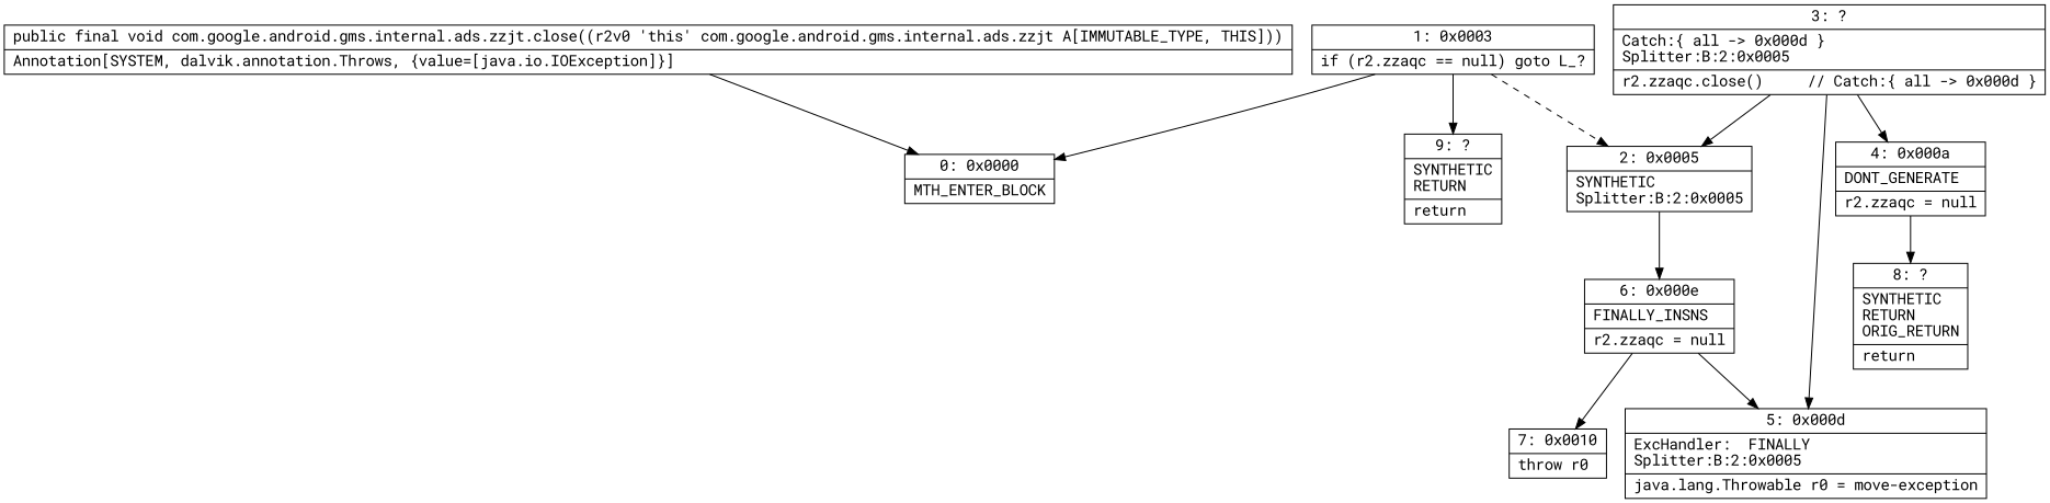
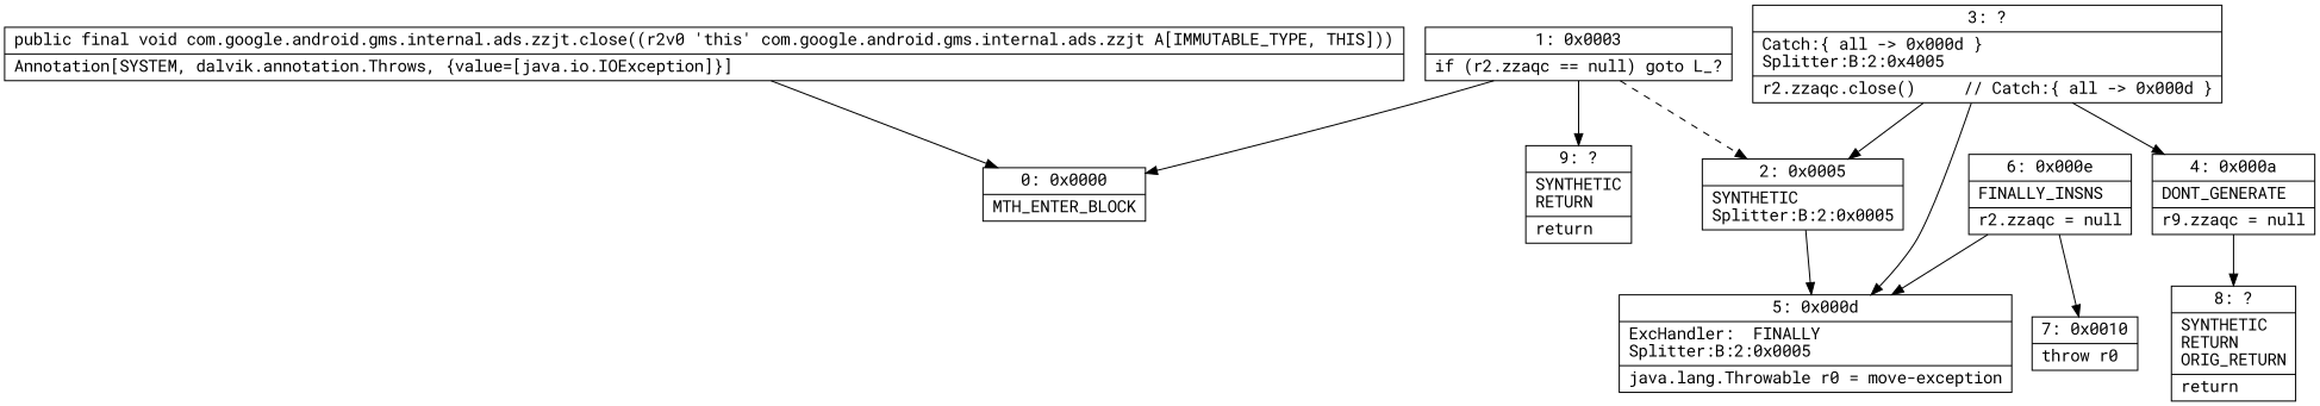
  digraph {
    fontname="Roboto Mono"
    node [fontname="Roboto Mono" shape=record]
    edge [fontname="Roboto Mono"]
    n1 [label="{0\:\ 0x0000|MTH_ENTER_BLOCK\l}"]
    n2 [label="{1\:\ 0x0003|if (r2.zzaqc == null) goto L_?\l}"]
    n3 [label="{2\:\ 0x0005|SYNTHETIC\lSplitter:B:2:0x0005\l}"]
    n4 [label="{9\:\ ?|SYNTHETIC\lRETURN\l|return\l}"]
    n5 [label="{5\:\ 0x000d|ExcHandler:  FINALLY\lSplitter:B:2:0x0005\l|java.lang.Throwable r0 = move\-exception\l}"]
-   n6 [label="{3\:\ ?|Catch:\{ all \-\> 0x000d \}\lSplitter:B:2:0x0005\l|r2.zzaqc.close()     \/\/ Catch:\{ all \-\> 0x000d \}\l}"]
-   n7 [label="{4\:\ 0x000a|DONT_GENERATE\l|r2.zzaqc = null\l}"]
+   n6 [label="{3\:\ ?|Catch:\{ all \-\> 0x000d \}\lSplitter:B:2:0x4005\l|r2.zzaqc.close()     \/\/ Catch:\{ all \-\> 0x000d \}\l}"]
+   n7 [label="{4\:\ 0x000a|DONT_GENERATE\l|r9.zzaqc = null\l}"]
    n8 [label="{8\:\ ?|SYNTHETIC\lRETURN\lORIG_RETURN\l|return\l}"]
    n9 [label="{6\:\ 0x000e|FINALLY_INSNS\l|r2.zzaqc = null\l}"]
    n10 [label="{7\:\ 0x0010|throw r0\l}"]
    n11 [label="{public final void com.google.android.gms.internal.ads.zzjt.close((r2v0 'this' com.google.android.gms.internal.ads.zzjt A[IMMUTABLE_TYPE, THIS]))  | Annotation[SYSTEM, dalvik.annotation.Throws, \{value=[java.io.IOException]\}]\l}"]
    n2 -> n1
    n2 -> n3 [style=dashed]
    n2 -> n4
-   n3 -> n9
+   n3 -> n5
    n6 -> n3
    n6 -> n5
    n6 -> n7
    n7 -> n8
    n9 -> n5
    n9 -> n10
    n11 -> n1
  }
